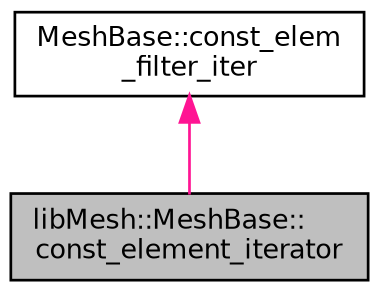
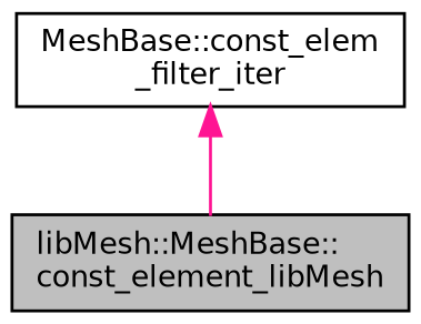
  digraph {
    node [color=black fontname=Helvetica fontsize=10 shape=record style=filled]
-   n1 [fillcolor=grey75 fontcolor=black height=0.2 label="libMesh::MeshBase::\lconst_element_iterator" width=0.4]
+   n1 [fillcolor=grey75 fontcolor=black height=0.2 label="libMesh::MeshBase::\lconst_element_libMesh" width=0.4]
    n2 [fillcolor=white height=0.2 label="MeshBase::const_elem\l_filter_iter" width=0.4]
    n2 -> n1 [color=deeppink dir=back fontname=Helvetica fontsize=10 labelfontname=Helvetica labelfontsize=10 style=solid]
  }
